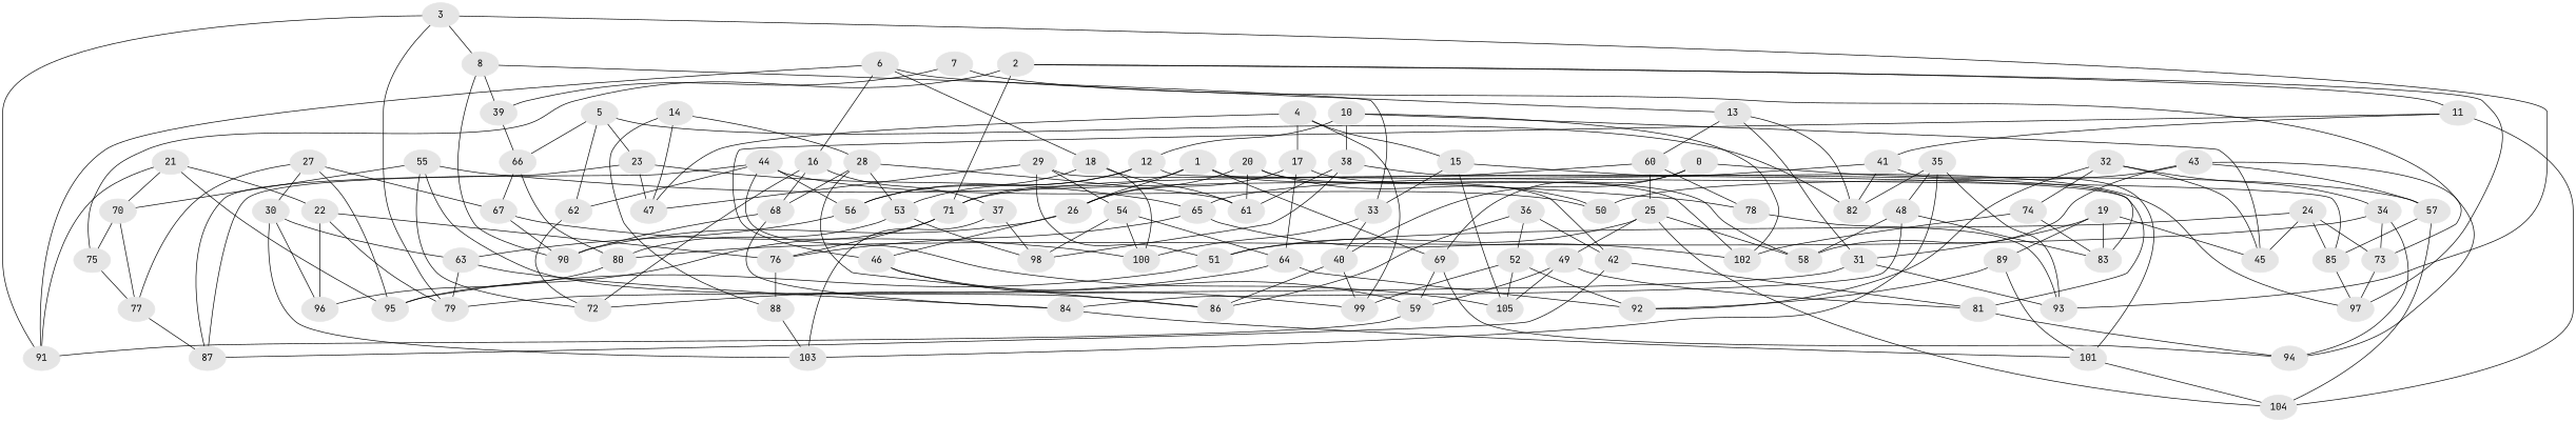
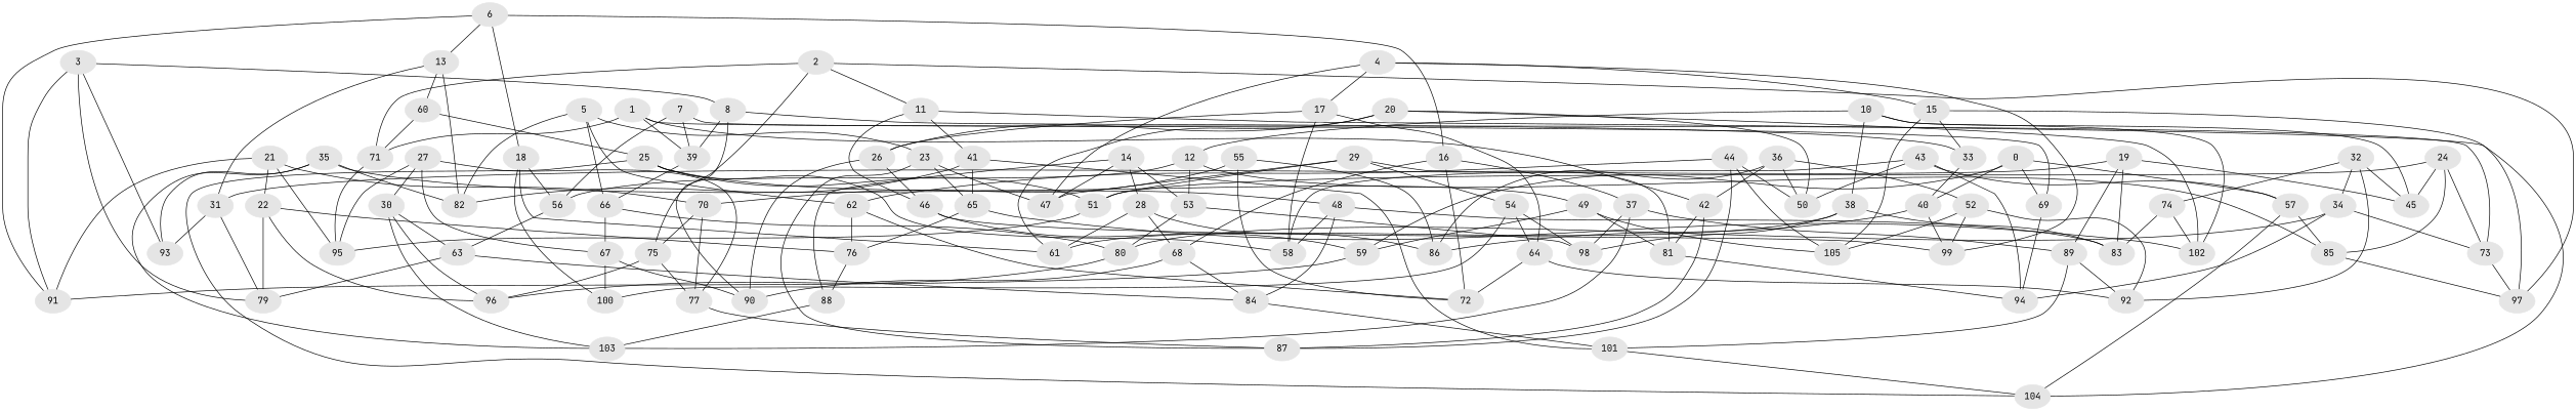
  graph {
    fontname="JetBrains Mono"
    node [color=gray90 fontname="JetBrains Mono" style=filled]
    edge [fontname="JetBrains Mono"]
    1
    39
    42
    69
    71
    66
    87
    81
    94
    95
    2
    11
    75
    97
    41
    46
    104
    96
    77
    3
    8
    79
    91
    93
    33
    90
    4
    15
    17
    47
    99
    105
    26
    58
    64
    5
    23
    62
    82
    65
    72
    76
    67
    80
    6
    13
    16
    18
    31
    60
    37
    68
    56
    61
    100
    7
    73
    63
    74
    102
    83
    40
    n63 [label=0]
    57
    59
    86
    85
    10
    12
    38
    45
    53
    98
    101
    25
-   78
    14
    28
    88
    103
    89
    84
    92
    19
    20
    50
    21
    22
    70
    24
    51
    49
    27
    30
    29
    54
    32
    34
    35
    48
    36
    52
    43
    44
    55
-   1 -- 26
+   1 -- 39
    1 -- 42
    1 -- 69
    1 -- 71
    39 -- 66
    42 -- 87
    42 -- 81
    69 -- 94
    71 -- 95
    66 -- 67
    66 -- 80
    81 -- 94
    2 -- 71
    2 -- 11
    2 -- 75
    2 -- 97
    11 -- 41
    11 -- 46
    11 -- 104
+   75 -- 96
    75 -- 77
    41 -- 82
    41 -- 65
    41 -- 101
    46 -- 99
    46 -- 59
    77 -- 87
    3 -- 8
    3 -- 79
    3 -- 91
    3 -- 93
    8 -- 39
    8 -- 33
    8 -- 90
-   33 -- 100
    33 -- 40
    4 -- 15
    4 -- 17
    4 -- 47
    4 -- 99
    15 -- 97
    15 -- 33
    15 -- 105
    17 -- 26
    17 -- 58
    17 -- 64
    26 -- 46
    26 -- 90
    64 -- 72
    64 -- 92
    5 -- 66
    5 -- 23
    5 -- 62
    5 -- 82
    23 -- 87
    23 -- 47
    23 -- 65
    62 -- 72
-   71 -- 76
+   62 -- 76
    65 -- 76
    65 -- 102
    76 -- 88
    67 -- 90
    67 -- 100
    80 -- 96
    6 -- 91
    6 -- 13
    6 -- 16
    6 -- 18
    13 -- 82
    13 -- 31
    13 -- 60
    16 -- 72
    16 -- 37
    16 -- 68
    18 -- 56
    18 -- 61
    18 -- 100
    31 -- 79
    31 -- 93
    60 -- 71
    60 -- 25
-   60 -- 78
    37 -- 98
    37 -- 103
+   37 -- 89
    68 -- 90
    68 -- 84
    56 -- 63
    7 -- 39
-   44 -- 56
+   7 -- 56
    7 -- 73
    73 -- 97
    63 -- 79
    63 -- 84
    74 -- 102
    74 -- 83
    40 -- 99
    40 -- 86
    n63 -- 69
    n63 -- 40
    n63 -- 57
-   69 -- 59
+   n63 -- 59
    57 -- 104
    57 -- 85
    59 -- 91
    85 -- 97
    10 -- 102
    10 -- 12
    10 -- 38
    10 -- 45
    12 -- 56
    12 -- 85
    12 -- 53
    38 -- 61
    38 -- 83
    38 -- 98
    53 -- 80
    53 -- 98
    101 -- 104
    25 -- 104
    25 -- 58
    25 -- 51
    25 -- 49
-   78 -- 93
    14 -- 47
-   28 -- 53
+   14 -- 53
    14 -- 28
    14 -- 88
    28 -- 68
    28 -- 61
    28 -- 86
    88 -- 103
    89 -- 101
    89 -- 92
    84 -- 101
    19 -- 31
    19 -- 83
    19 -- 45
    19 -- 89
    20 -- 26
    20 -- 61
    20 -- 102
    20 -- 50
    21 -- 95
    21 -- 91
    21 -- 22
    21 -- 70
    22 -- 96
    22 -- 79
    22 -- 76
    70 -- 75
    70 -- 77
    24 -- 73
    24 -- 85
    24 -- 45
    24 -- 51
    51 -- 95
    49 -- 81
    49 -- 105
    49 -- 59
    27 -- 95
    27 -- 77
    27 -- 67
    27 -- 30
    30 -- 96
    30 -- 63
    30 -- 103
    29 -- 81
    29 -- 47
    29 -- 51
    29 -- 54
    54 -- 64
    54 -- 100
    54 -- 98
    32 -- 74
    32 -- 45
    32 -- 92
    32 -- 34
    34 -- 94
    34 -- 80
    34 -- 73
    35 -- 93
    35 -- 82
    35 -- 103
    35 -- 48
    48 -- 58
    48 -- 83
    48 -- 84
    36 -- 42
    36 -- 86
+   36 -- 50
    36 -- 52
    52 -- 99
    52 -- 105
    52 -- 92
    43 -- 94
    43 -- 58
    43 -- 57
    43 -- 50
    44 -- 87
    44 -- 105
    44 -- 62
    44 -- 50
    55 -- 72
    55 -- 86
-   55 -- 78
    55 -- 70
  }
